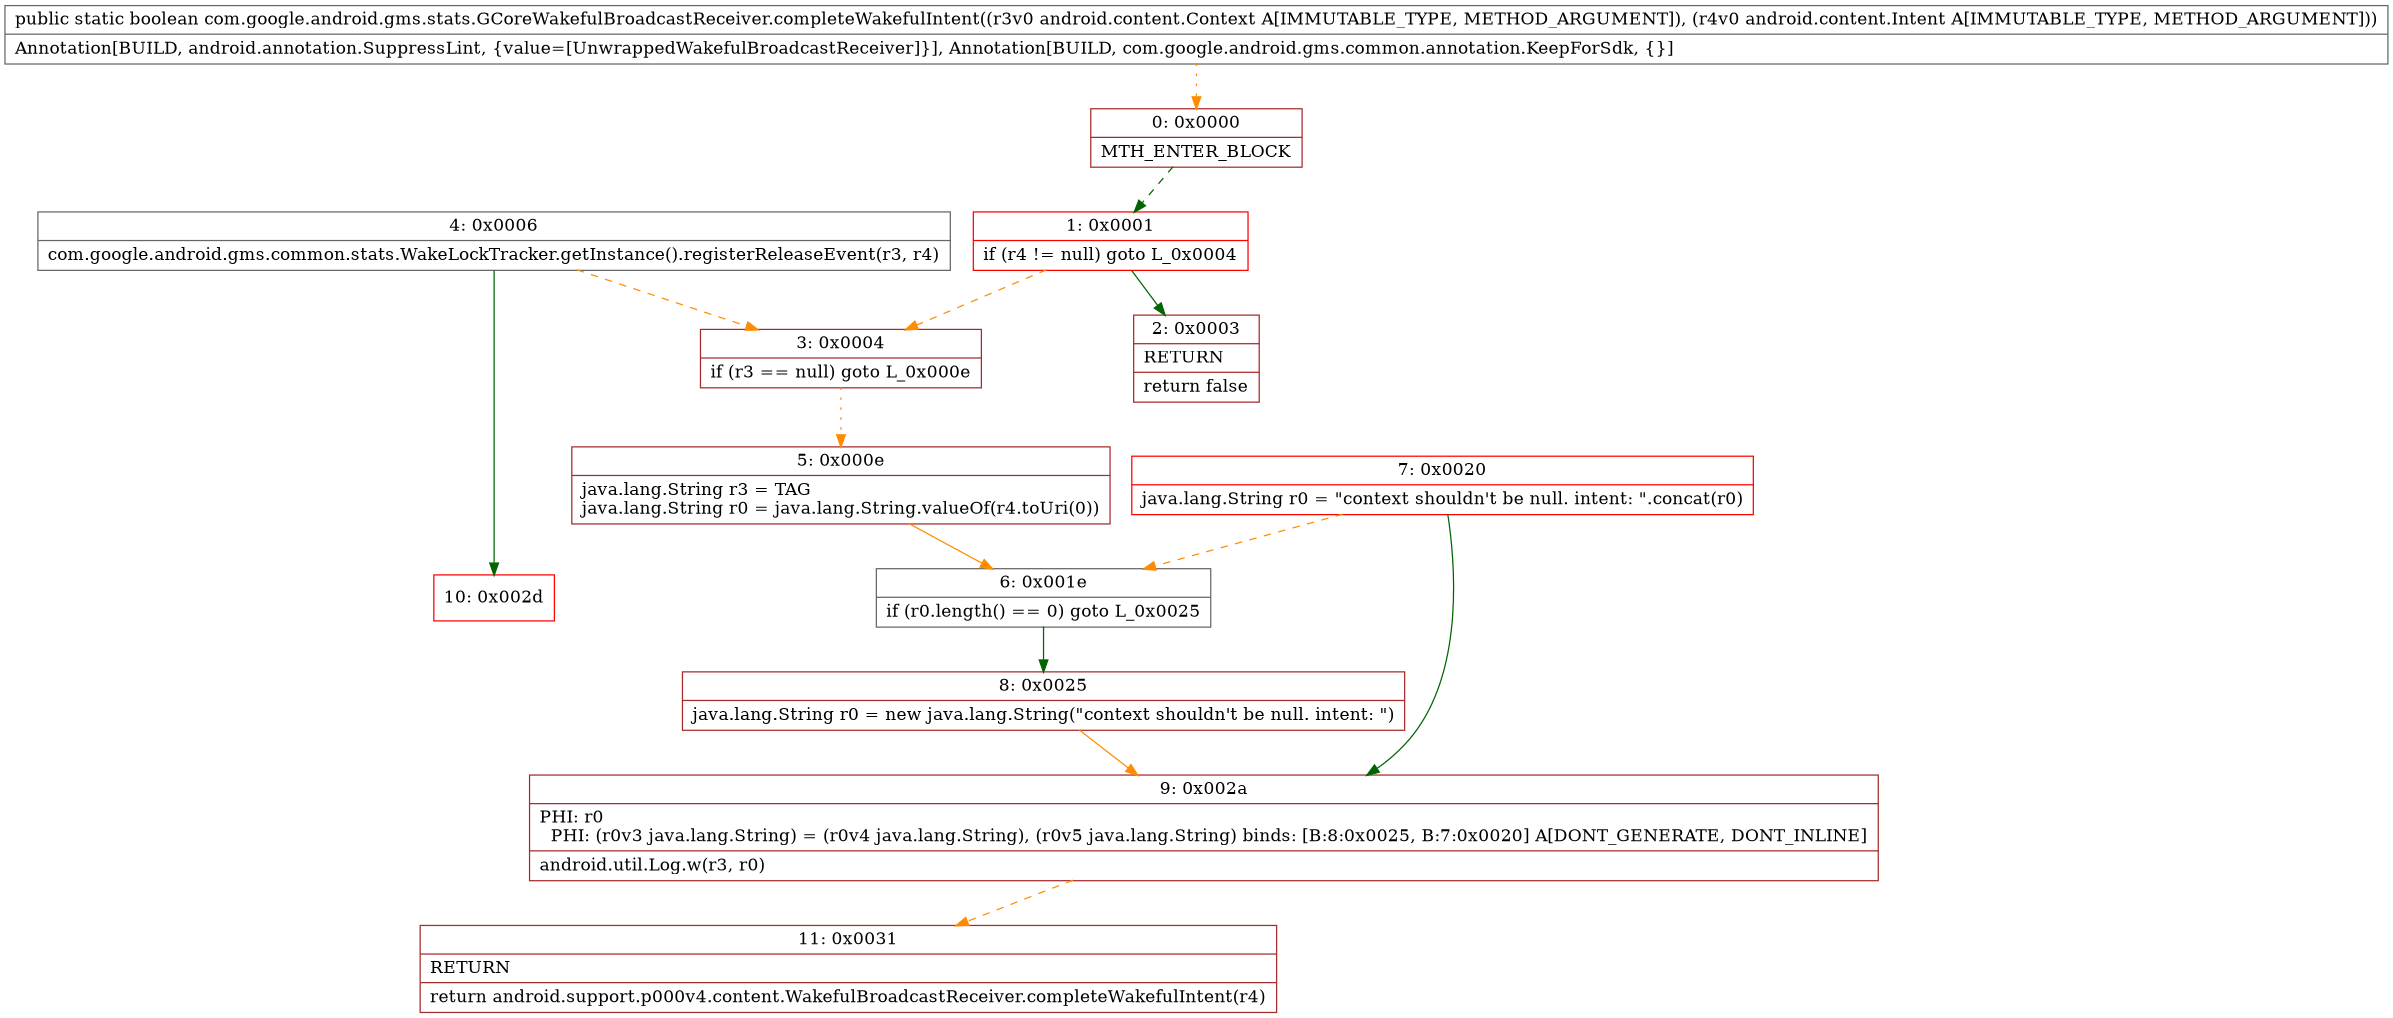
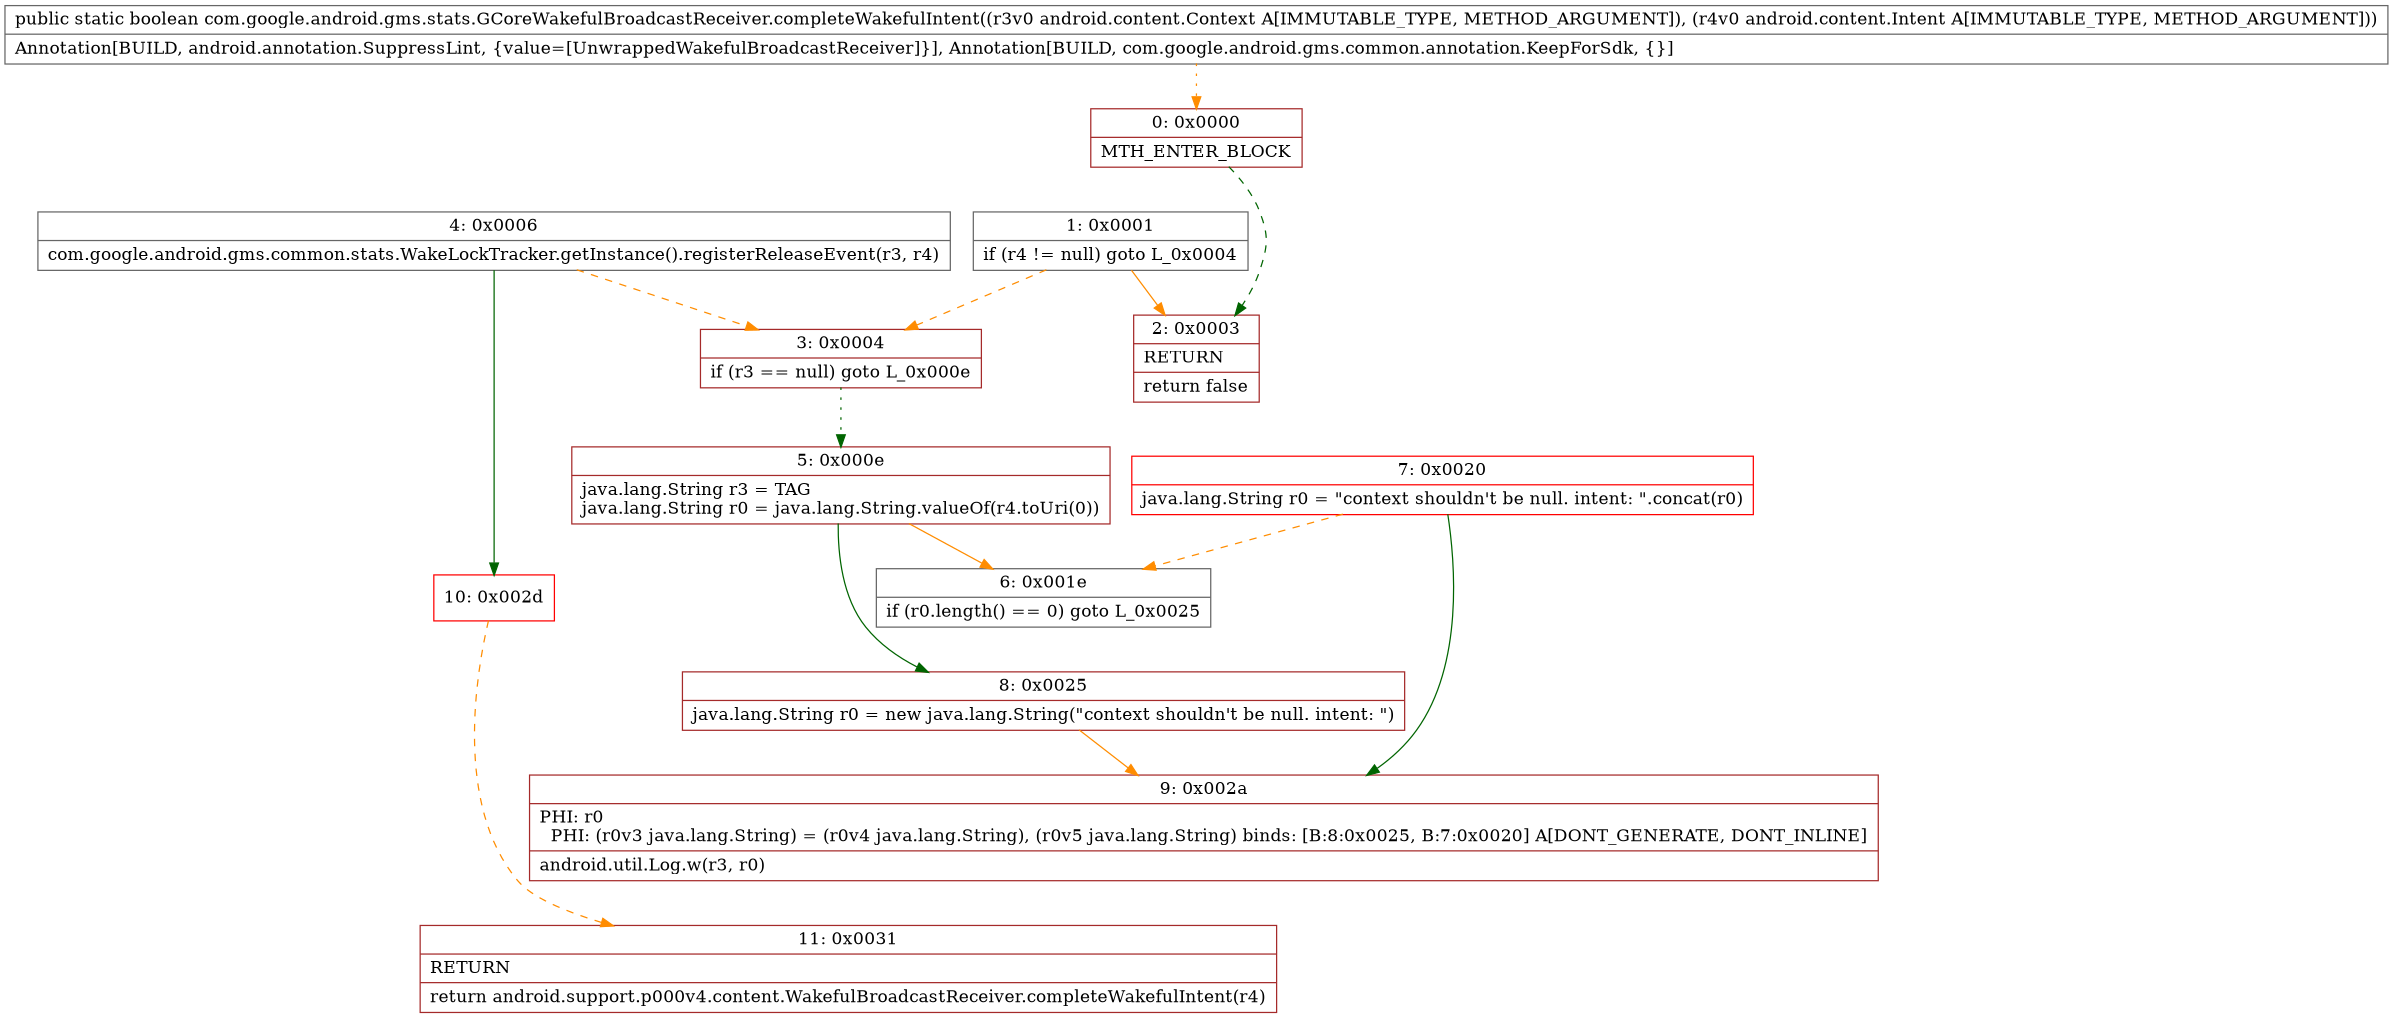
  digraph {
    node [color=brown shape=record]
    edge [color=darkorange style=solid]
    n1 [label="{0\:\ 0x0000|MTH_ENTER_BLOCK\l}"]
-   n2 [color=red label="{1\:\ 0x0001|if (r4 != null) goto L_0x0004\l}"]
+   n2 [color=gray40 label="{1\:\ 0x0001|if (r4 != null) goto L_0x0004\l}"]
    n3 [label="{2\:\ 0x0003|RETURN\l|return false\l}"]
    n4 [label="{3\:\ 0x0004|if (r3 == null) goto L_0x000e\l}"]
    n5 [label="{5\:\ 0x000e|java.lang.String r3 = TAG\ljava.lang.String r0 = java.lang.String.valueOf(r4.toUri(0))\l}"]
    n6 [color=gray40 label="{4\:\ 0x0006|com.google.android.gms.common.stats.WakeLockTracker.getInstance().registerReleaseEvent(r3, r4)\l}"]
    n7 [color=red label="{10\:\ 0x002d}"]
    n8 [color=gray40 label="{6\:\ 0x001e|if (r0.length() == 0) goto L_0x0025\l}"]
    n9 [label="{11\:\ 0x0031|RETURN\l|return android.support.p000v4.content.WakefulBroadcastReceiver.completeWakefulIntent(r4)\l}"]
    n10 [label="{8\:\ 0x0025|java.lang.String r0 = new java.lang.String(\"context shouldn't be null. intent: \")\l}"]
    n11 [color=red label="{7\:\ 0x0020|java.lang.String r0 = \"context shouldn't be null. intent: \".concat(r0)\l}"]
    n12 [label="{9\:\ 0x002a|PHI: r0 \l  PHI: (r0v3 java.lang.String) = (r0v4 java.lang.String), (r0v5 java.lang.String) binds: [B:8:0x0025, B:7:0x0020] A[DONT_GENERATE, DONT_INLINE]\l|android.util.Log.w(r3, r0)\l}"]
    n13 [color=gray40 label="{public static boolean com.google.android.gms.stats.GCoreWakefulBroadcastReceiver.completeWakefulIntent((r3v0 android.content.Context A[IMMUTABLE_TYPE, METHOD_ARGUMENT]), (r4v0 android.content.Intent A[IMMUTABLE_TYPE, METHOD_ARGUMENT]))  | Annotation[BUILD, android.annotation.SuppressLint, \{value=[UnwrappedWakefulBroadcastReceiver]\}], Annotation[BUILD, com.google.android.gms.common.annotation.KeepForSdk, \{\}]\l}"]
-   n1 -> n2 [color=darkgreen style=dashed]
-   n2 -> n3 [color=darkgreen]
+   n1 -> n3 [color=darkgreen style=dashed]
+   n2 -> n3
    n2 -> n4 [style=dashed]
-   n4 -> n5 [style=dotted]
+   n4 -> n5 [color=darkgreen style=dotted]
    n5 -> n8
    n6 -> n4 [style=dashed]
    n6 -> n7 [color=darkgreen]
-   n12 -> n9 [style=dashed]
-   n8 -> n10 [color=darkgreen]
+   n7 -> n9 [style=dashed]
+   n5 -> n10 [color=darkgreen]
    n10 -> n12
    n11 -> n8 [style=dashed]
    n11 -> n12 [color=darkgreen]
    n13 -> n1 [style=dotted]
  }
